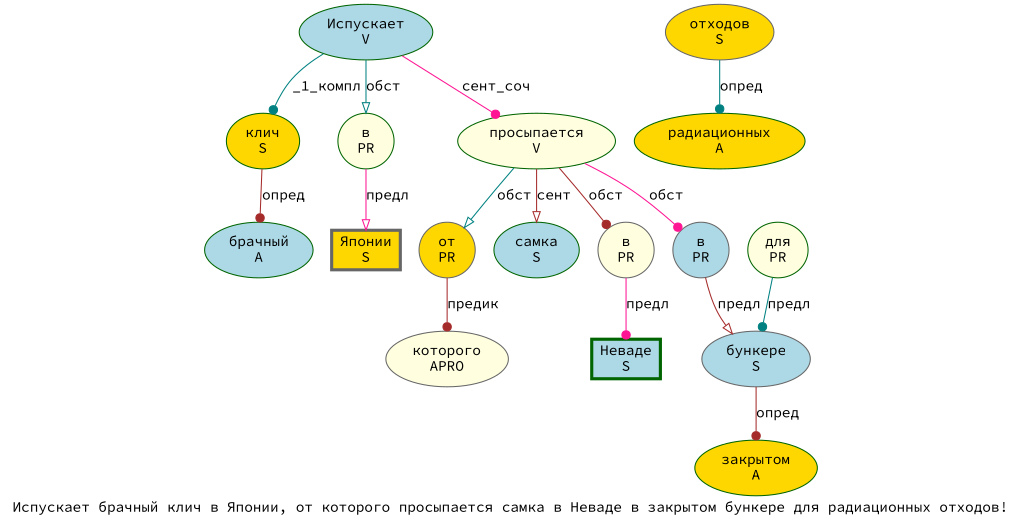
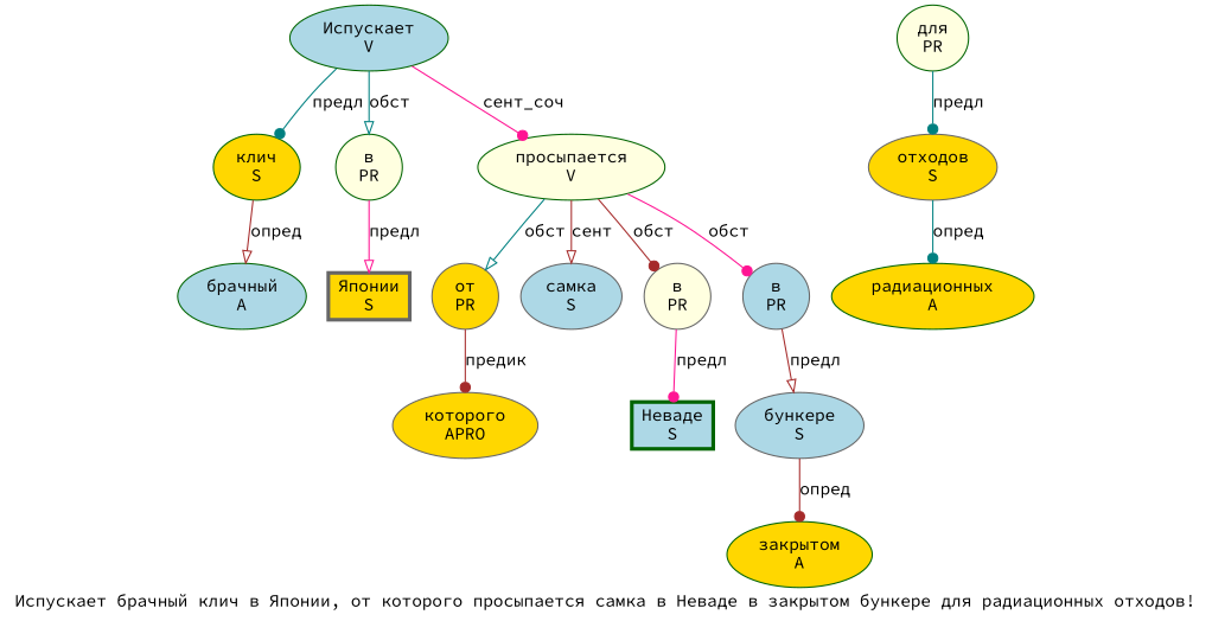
  digraph {
    fontname="Source Code Pro"
    label="Испускает брачный клич в Японии, от которого просыпается самка в Неваде в закрытом бункере для радиационных отходов!"
    node [color=darkgreen fillcolor=lightblue fontname="Source Code Pro" penwidth=1 shape=ellipse style=filled]
    edge [arrowhead=dot color=brown fontname="Source Code Pro"]
    n1 [label="Испускает\nV"]
    n2 [fillcolor=gold label="клич\nS"]
    n3 [fillcolor=lightyellow label="в\nPR"]
    n4 [fillcolor=lightyellow label="просыпается\nV"]
    n5 [label="брачный\nA"]
    n6 [color=gray40 fillcolor=gold label="Японии\nS" penwidth=3 shape=box]
    n7 [color=gray40 fillcolor=gold label="от\nPR"]
-   n8 [label="самка\nS"]
+   n8 [color=gray40 label="самка\nS"]
    n9 [color=gray40 fillcolor=lightyellow label="в\nPR"]
    n10 [color=gray40 label="в\nPR"]
-   n11 [color=gray40 fillcolor=lightyellow label="которого\nAPRO"]
+   n11 [color=gray40 fillcolor=gold label="которого\nAPRO"]
    n12 [label="Неваде\nS" penwidth=3 shape=box]
    n13 [color=gray40 label="бункере\nS"]
    n14 [fillcolor=lightyellow label="для\nPR"]
    n15 [color=gray40 fillcolor=gold label="отходов\nS"]
    n16 [fillcolor=gold label="закрытом\nA"]
    n17 [fillcolor=gold label="радиационных\nA"]
-   n1 -> n2 [color=teal label="_1_компл"]
+   n1 -> n2 [color=teal label="предл"]
    n1 -> n3 [arrowhead=onormal color=teal label="обст"]
    n1 -> n4 [color=deeppink label="сент_соч"]
-   n2 -> n5 [label="опред"]
+   n2 -> n5 [arrowhead=onormal label="опред"]
    n3 -> n6 [arrowhead=onormal color=deeppink label="предл"]
    n4 -> n7 [arrowhead=onormal color=teal label="обст"]
    n4 -> n8 [arrowhead=onormal label="сент"]
    n4 -> n9 [label="обст"]
    n4 -> n10 [color=deeppink label="обст"]
    n7 -> n11 [label="предик"]
    n9 -> n12 [color=deeppink label="предл"]
    n10 -> n13 [arrowhead=onormal label="предл"]
    n13 -> n16 [label="опред"]
-   n14 -> n13 [color=teal label="предл"]
+   n14 -> n15 [color=teal label="предл"]
    n15 -> n17 [color=teal label="опред"]
  }
